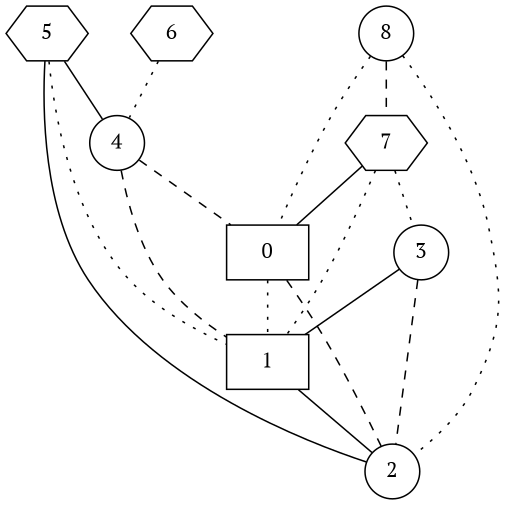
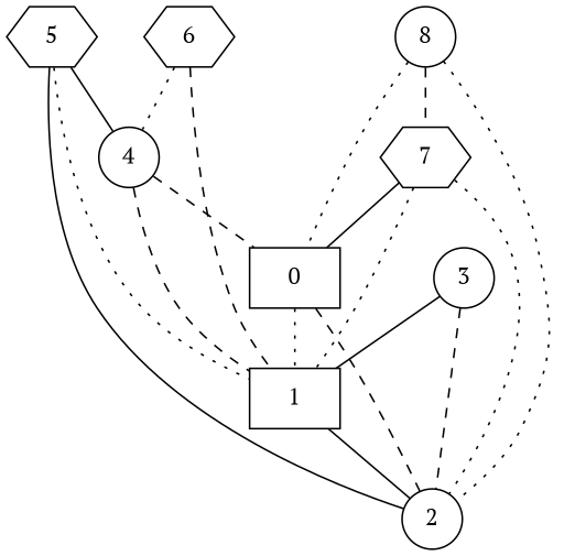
  graph {
    fontname="PT Serif"
    node [fontname="PT Serif" shape=circle]
    edge [fontname="PT Serif" style=dotted]
    n1 [label=0 shape=box]
    n2 [label=1 shape=box]
    n3 [label=2]
    n4 [label=3]
    n5 [label=4]
    n6 [label=5 shape=hexagon]
    n7 [label=6 shape=hexagon]
    n8 [label=7 shape=hexagon]
    n9 [label=8]
    n1 -- n2
    n1 -- n3 [style=dashed]
    n2 -- n3 [style=solid]
    n4 -- n2 [style=solid]
    n4 -- n3 [style=dashed]
    n5 -- n1 [style=dashed]
    n5 -- n2 [style=dashed]
    n6 -- n2
    n6 -- n3 [style=solid]
    n6 -- n5 [style=solid]
+   n7 -- n2 [style=dashed]
    n7 -- n5
    n8 -- n1 [style=solid]
    n8 -- n2
-   n8 -- n4
+   n8 -- n3
    n9 -- n1
    n9 -- n3
    n9 -- n8 [style=dashed]
  }
